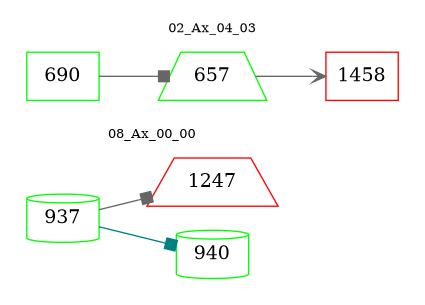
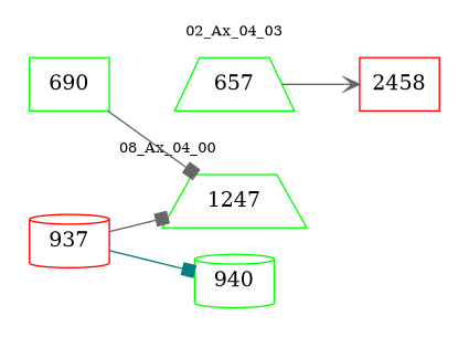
  digraph {
    rankdir=LR
    node [color=green shape=box]
    edge [arrowhead=box color=gray40]
    n1 [label=690]
    n2 [label=657 shape=trapezium]
-   n3 [color=red label=1458]
-   n4 [label=937 shape=cylinder]
+   n3 [color=red label=2458]
+   n4 [color=red label=937 shape=cylinder]
    n5 [label=940 shape=cylinder]
-   n6 [color=red label=1247 shape=trapezium]
+   n6 [label=1247 shape=trapezium]
    subgraph cluster_1 {
      color=white
      fontsize=10
      label="02_Ax_04_03"
      n1
      n2
      n3
    }
    subgraph cluster_2 {
      color=white
      fontsize=10
-     label="08_Ax_00_00"
+     label="08_Ax_04_00"
      n4
      n5
      n6
    }
-   n1 -> n2
+   n1 -> n6
    n2 -> n3 [arrowhead=vee]
    n4 -> n5 [color=teal]
    n4 -> n6
  }
